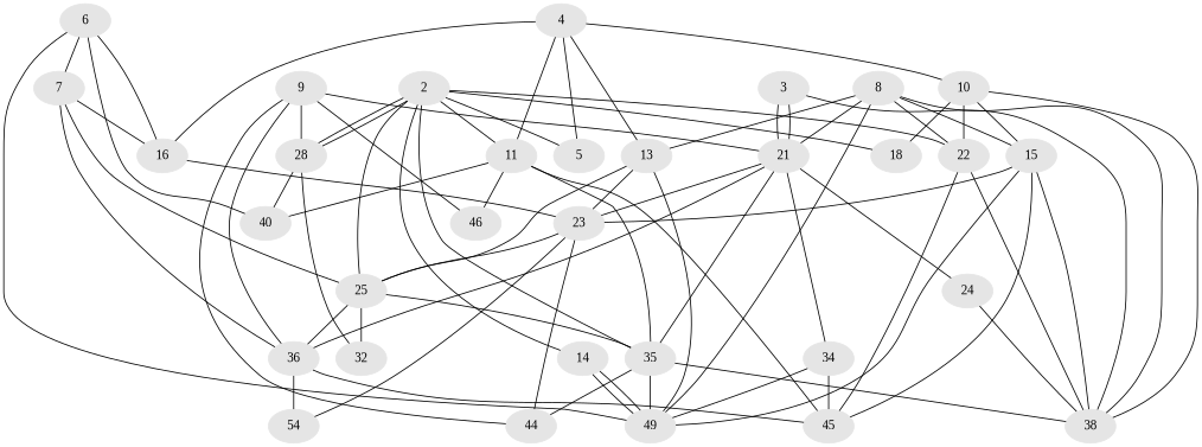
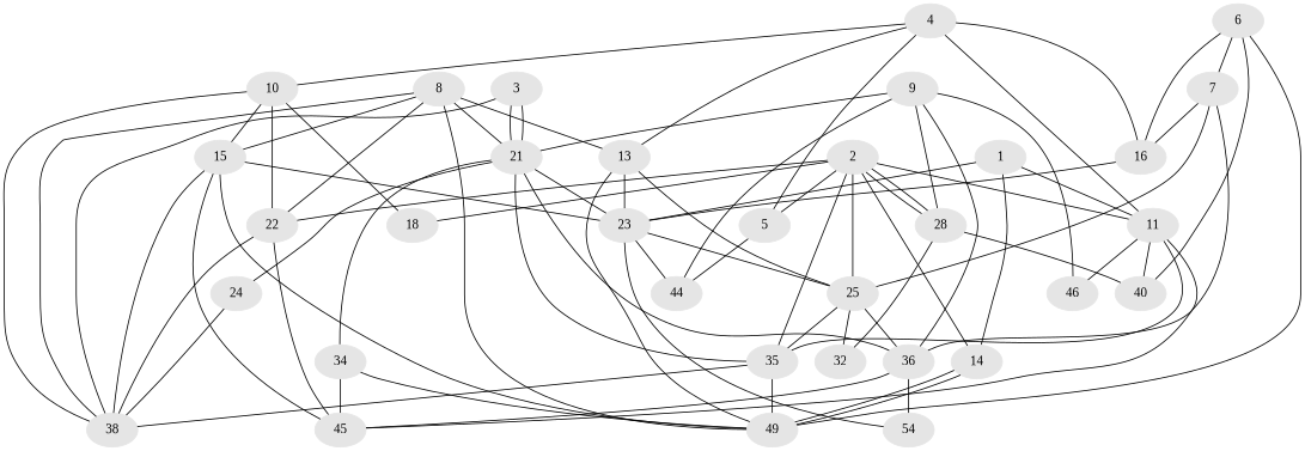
  graph {
    fontname="Liberation Serif"
    node [color=gray90 fontname="Liberation Serif" style=filled]
    edge [fontname="Liberation Serif"]
+   1 [super="+53"]
    11 [super="+20"]
    14 [super="+31"]
    23 [super="+26"]
    35 [super="+37"]
    40 [super="+52"]
    46
    45 [super="+47"]
    49 [super="+51"]
    25 [super="+30"]
    44
    54
    2 [super="+55"]
    5 [super="+12"]
    18
    22
    28
    38 [super="+42"]
    36 [super="+41"]
    32
    21 [super="+27"]
    24
    34
    3
    4 [super="+43"]
    10 [super="+19"]
    13 [super="+33"]
    16 [super="+48"]
    15 [super="+39"]
    6 [super="+29"]
    7
    8 [super="+17"]
    9 [super="+50"]
+   1 -- 11 [weight=2]
+   1 -- 14
+   1 -- 23
    11 -- 35 [weight=2]
    11 -- 40 [weight=2]
    11 -- 46
    11 -- 45
    14 -- 49 [weight=2]
    14 -- 49
    23 -- 25
    23 -- 44
    23 -- 54
    35 -- 49
    35 -- 38
    25 -- 35
    25 -- 36
    25 -- 32
    2 -- 11
    2 -- 14
    2 -- 35
    2 -- 25
    2 -- 5
    2 -- 18
    2 -- 22
    2 -- 28
    2 -- 28
-   35 -- 44
+   5 -- 44
    22 -- 45
    22 -- 38
    28 -- 40
    28 -- 32
    36 -- 45
    36 -- 54 [weight=2]
    21 -- 23
    21 -- 35
    21 -- 36
    21 -- 24
    21 -- 34
    24 -- 38
    34 -- 45
    34 -- 49
    3 -- 38
    3 -- 21
    3 -- 21
    4 -- 11 [weight=2]
    4 -- 5
    4 -- 10
    4 -- 13
    4 -- 16
    10 -- 18
    10 -- 22
    10 -- 38
    10 -- 15
    13 -- 23
    13 -- 49
    13 -- 25
    16 -- 23
    15 -- 23
    15 -- 45
    15 -- 49
    15 -- 38
    6 -- 40
    6 -- 49
    6 -- 16
    6 -- 7
    7 -- 25
    7 -- 36
    7 -- 16
    8 -- 49
    8 -- 22
    8 -- 38
    8 -- 21
    8 -- 13
    8 -- 15
    9 -- 46
    9 -- 44
    9 -- 28 [weight=2]
    9 -- 36
    9 -- 21
  }
